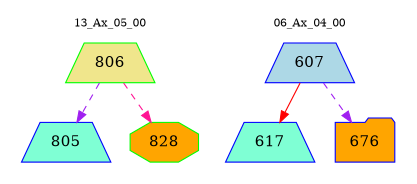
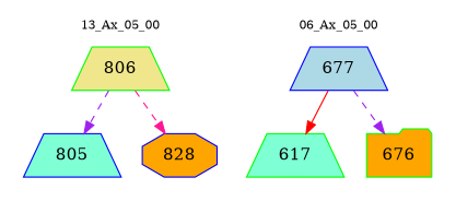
  digraph {
    node [color=blue fillcolor=aquamarine shape=trapezium style=filled]
    edge [color=purple style=dashed]
    n1 [color=green fillcolor=khaki label=806]
    n2 [label=805]
-   n3 [color=green fillcolor=orange label=828 shape=octagon]
-   n4 [fillcolor=lightblue label=607]
-   n5 [label=617]
-   n6 [fillcolor=orange label=676 shape=folder]
+   n3 [fillcolor=orange label=828 shape=octagon]
+   n4 [fillcolor=lightblue label=677]
+   n5 [color=green label=617]
+   n6 [color=green fillcolor=orange label=676 shape=folder]
    subgraph cluster_1 {
      color=white
      fontsize=10
      label="13_Ax_05_00"
      n1
      n2
      n3
    }
    subgraph cluster_2 {
      color=white
      fontsize=10
-     label="06_Ax_04_00"
+     label="06_Ax_05_00"
      n4
      n5
      n6
    }
    n1 -> n2
    n1 -> n3 [color=deeppink]
    n4 -> n5 [color=red style=solid]
    n4 -> n6
  }
